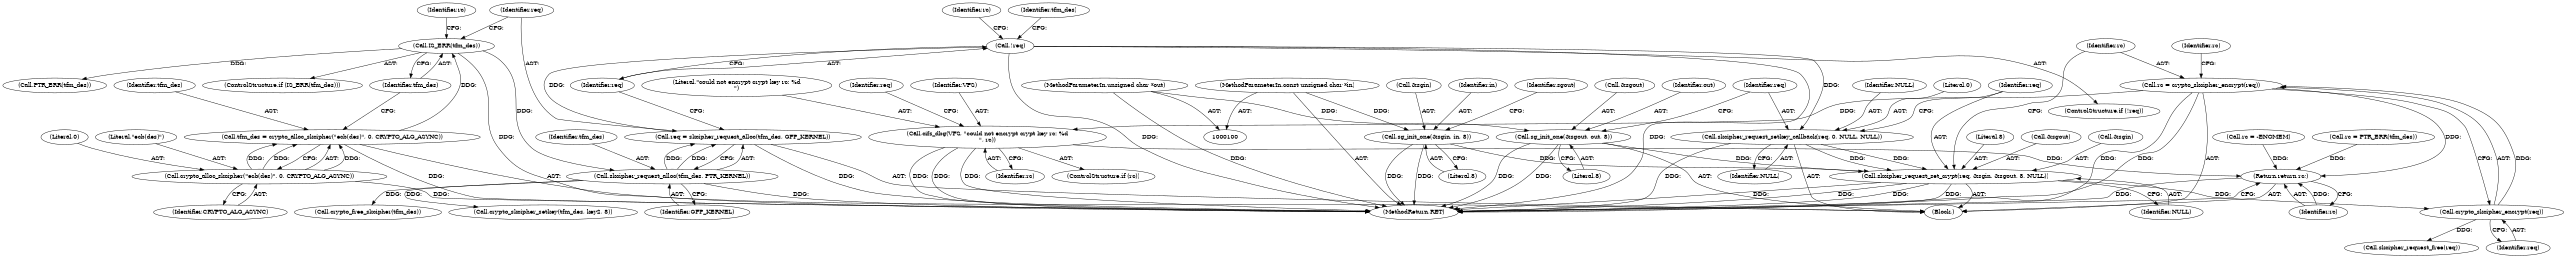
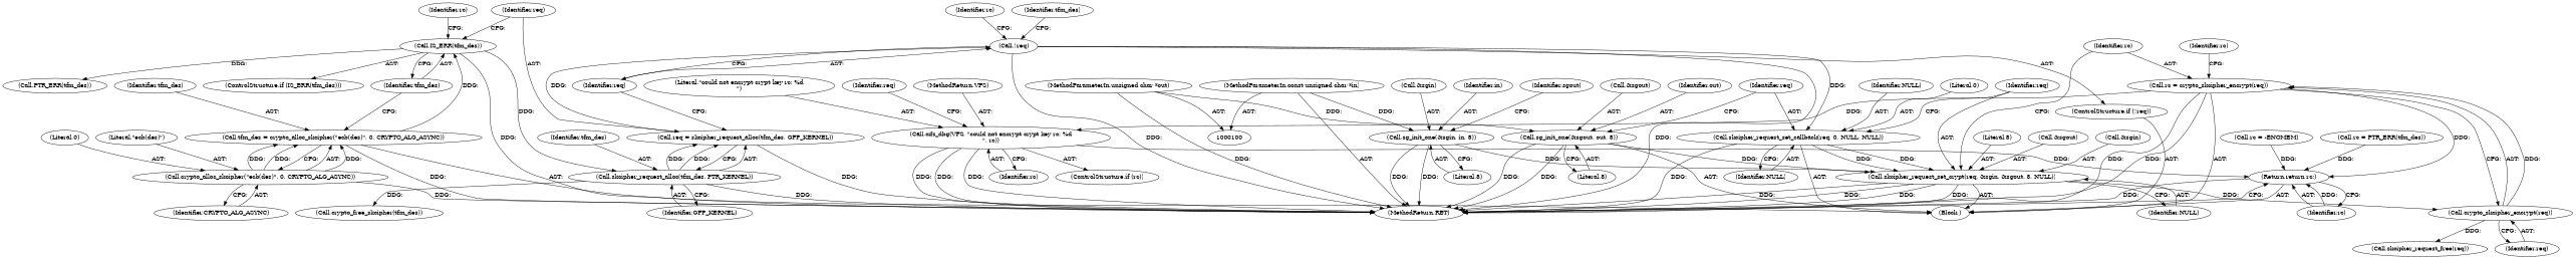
  digraph {
    n1 [label="(Call,rc = crypto_skcipher_encrypt(req))"]
    n2 [label="(Call,crypto_skcipher_encrypt(req))"]
    n3 [label="(Call,cifs_dbg(VFS, \"could not encrypt crypt key rc: %d\n\", rc))"]
    n4 [label="(Return,return rc;)"]
    n5 [label="(Block,)"]
    n6 [label="(MethodReturn,RET)"]
    n7 [label="(Call,skcipher_request_free(req))"]
    n8 [label="(Identifier,req)"]
    n9 [label="(ControlStructure,if (rc))"]
    n10 [label="(Identifier,rc)"]
    n11 [label="(Identifier,rc)"]
    n12 [label="(Call,skcipher_request_set_crypt(req, &sgin, &sgout, 8, NULL))"]
    n13 [label="(Identifier,NULL)"]
-   n14 [label="(Call,skcipher_request_setkey_callback(req, 0, NULL, NULL))"]
+   n14 [label="(Call,skcipher_request_set_callback(req, 0, NULL, NULL))"]
    n15 [label="(Identifier,NULL)"]
    n16 [label="(Call,!req)"]
    n17 [label="(Identifier,req)"]
    n18 [label="(ControlStructure,if (!req))"]
    n19 [label="(Call,req = skcipher_request_alloc(tfm_des, GFP_KERNEL))"]
    n20 [label="(Call,skcipher_request_alloc(tfm_des, PTR_KERNEL))"]
    n21 [label="(Identifier,GFP_KERNEL)"]
-   n22 [label="(Call,crypto_skcipher_setkey(tfm_des, key2, 8))"]
    n23 [label="(Call,crypto_free_skcipher(tfm_des))"]
    n24 [label="(Call,IS_ERR(tfm_des))"]
    n25 [label="(Identifier,tfm_des)"]
    n26 [label="(Call,PTR_ERR(tfm_des))"]
    n27 [label="(ControlStructure,if (IS_ERR(tfm_des)))"]
    n28 [label="(Call,tfm_des = crypto_alloc_skcipher(\"ecb(des)\", 0, CRYPTO_ALG_ASYNC))"]
    n29 [label="(Call,crypto_alloc_skcipher(\"ecb(des)\", 0, CRYPTO_ALG_ASYNC))"]
    n30 [label="(Identifier,CRYPTO_ALG_ASYNC)"]
    n31 [label="(Call,sg_init_one(&sgin, in, 8))"]
    n32 [label="(Literal,8)"]
    n33 [label="(MethodParameterIn,const unsigned char *in)"]
    1000100
    n35 [label="(Call,sg_init_one(&sgout, out, 8))"]
    n36 [label="(Literal,8)"]
    n37 [label="(MethodParameterIn,unsigned char *out)"]
    n38 [label="(Call,&sgin)"]
    n39 [label="(Call,rc = -ENOMEM)"]
    n40 [label="(Identifier,rc)"]
    n41 [label="(Literal,\"ecb(des)\")"]
-   n42 [label="(Identifier,VFS)"]
+   n42 [label="(MethodReturn,VFS)"]
    n43 [label="(Identifier,in)"]
    n44 [label="(Identifier,tfm_des)"]
    n45 [label="(Literal,0)"]
    n46 [label="(Call,&sgin)"]
    n47 [label="(Identifier,out)"]
    n48 [label="(Identifier,tfm_des)"]
    n49 [label="(Identifier,rc)"]
    n50 [label="(Identifier,tfm_des)"]
    n51 [label="(Identifier,req)"]
    n52 [label="(Call,rc = PTR_ERR(tfm_des))"]
    n53 [label="(Identifier,sgout)"]
    n54 [label="(Identifier,req)"]
    n55 [label="(Literal,8)"]
    n56 [label="(Literal,0)"]
    n57 [label="(Identifier,req)"]
    n58 [label="(Literal,\"could not encrypt crypt key rc: %d\n\")"]
    n59 [label="(Identifier,req)"]
    n60 [label="(Identifier,rc)"]
    n61 [label="(Identifier,NULL)"]
    n62 [label="(Call,&sgout)"]
    n63 [label="(Identifier,rc)"]
    n64 [label="(Call,&sgout)"]
    n1 -> n2 [label="CFG: "]
    n1 -> n3 [label="DDG: "]
    n1 -> n4 [label="DDG: "]
    n1 -> n5 [label="AST: "]
    n1 -> n6 [label="DDG: "]
    n1 -> n6 [label="DDG: "]
    n2 -> n1 [label="AST: "]
    n2 -> n1 [label="DDG: "]
    n2 -> n7 [label="DDG: "]
    n2 -> n8 [label="CFG: "]
    n3 -> n4 [label="DDG: "]
    n3 -> n6 [label="DDG: "]
    n3 -> n6 [label="DDG: "]
    n3 -> n6 [label="DDG: "]
    n3 -> n9 [label="AST: "]
    n3 -> n10 [label="CFG: "]
    n4 -> n5 [label="AST: "]
    n4 -> n6 [label="DDG: "]
    n4 -> n11 [label="CFG: "]
    n6 -> n4 [label="CFG: "]
    n8 -> n2 [label="AST: "]
    n10 -> n3 [label="AST: "]
    n11 -> n4 [label="AST: "]
    n11 -> n4 [label="DDG: "]
    n12 -> n2 [label="DDG: "]
    n12 -> n5 [label="AST: "]
    n12 -> n6 [label="DDG: "]
    n12 -> n6 [label="DDG: "]
    n12 -> n6 [label="DDG: "]
    n12 -> n6 [label="DDG: "]
    n12 -> n13 [label="CFG: "]
    n13 -> n12 [label="AST: "]
    n14 -> n5 [label="AST: "]
    n14 -> n6 [label="DDG: "]
    n14 -> n12 [label="DDG: "]
    n14 -> n12 [label="DDG: "]
    n14 -> n15 [label="CFG: "]
    n15 -> n14 [label="AST: "]
    n16 -> n6 [label="DDG: "]
    n16 -> n6 [label="DDG: "]
    n16 -> n14 [label="DDG: "]
    n16 -> n17 [label="CFG: "]
    n16 -> n18 [label="AST: "]
    n17 -> n16 [label="AST: "]
    n17 -> n19 [label="CFG: "]
-   n19 -> n5 [label="AST: "]
+   n18 -> n5 [label="AST: "]
    n19 -> n6 [label="DDG: "]
    n19 -> n16 [label="DDG: "]
    n19 -> n20 [label="CFG: "]
    n20 -> n6 [label="DDG: "]
    n20 -> n19 [label="AST: "]
    n20 -> n19 [label="DDG: "]
    n20 -> n19 [label="DDG: "]
    n20 -> n21 [label="CFG: "]
-   n20 -> n22 [label="DDG: "]
    n20 -> n23 [label="DDG: "]
    n21 -> n20 [label="AST: "]
    n24 -> n6 [label="DDG: "]
    n24 -> n20 [label="DDG: "]
    n24 -> n25 [label="CFG: "]
    n24 -> n26 [label="DDG: "]
    n24 -> n27 [label="AST: "]
    n25 -> n24 [label="AST: "]
    n25 -> n28 [label="CFG: "]
    n28 -> n5 [label="AST: "]
    n28 -> n6 [label="DDG: "]
    n28 -> n24 [label="DDG: "]
    n28 -> n29 [label="CFG: "]
    n29 -> n6 [label="DDG: "]
    n29 -> n28 [label="AST: "]
    n29 -> n28 [label="DDG: "]
    n29 -> n28 [label="DDG: "]
    n29 -> n28 [label="DDG: "]
    n29 -> n30 [label="CFG: "]
    n30 -> n29 [label="AST: "]
    n31 -> n6 [label="DDG: "]
    n31 -> n6 [label="DDG: "]
    n31 -> n12 [label="DDG: "]
    n31 -> n32 [label="CFG: "]
    n32 -> n31 [label="AST: "]
    n33 -> n6 [label="AST: "]
    n33 -> n31 [label="DDG: "]
    n33 -> 1000100 [label="AST: "]
    n35 -> n5 [label="AST: "]
    n35 -> n6 [label="DDG: "]
    n35 -> n6 [label="DDG: "]
    n35 -> n12 [label="DDG: "]
    n35 -> n36 [label="CFG: "]
    n36 -> n35 [label="AST: "]
    n37 -> n6 [label="DDG: "]
    n37 -> 1000100 [label="AST: "]
    n37 -> n35 [label="DDG: "]
    n38 -> n31 [label="AST: "]
    n39 -> n4 [label="DDG: "]
    n40 -> n16 [label="CFG: "]
    n41 -> n29 [label="AST: "]
    n42 -> n3 [label="AST: "]
    n43 -> n31 [label="AST: "]
    n44 -> n28 [label="AST: "]
    n45 -> n29 [label="AST: "]
    n46 -> n12 [label="AST: "]
    n47 -> n35 [label="AST: "]
    n48 -> n20 [label="AST: "]
    n49 -> n1 [label="AST: "]
    n49 -> n12 [label="CFG: "]
    n50 -> n16 [label="CFG: "]
    n51 -> n14 [label="AST: "]
    n51 -> n35 [label="CFG: "]
    n52 -> n4 [label="DDG: "]
    n53 -> n31 [label="CFG: "]
    n54 -> n12 [label="AST: "]
    n54 -> n14 [label="CFG: "]
    n55 -> n12 [label="AST: "]
    n56 -> n14 [label="AST: "]
    n57 -> n19 [label="AST: "]
    n57 -> n24 [label="CFG: "]
    n58 -> n3 [label="AST: "]
    n59 -> n3 [label="CFG: "]
    n60 -> n24 [label="CFG: "]
    n61 -> n14 [label="AST: "]
    n62 -> n35 [label="AST: "]
    n63 -> n1 [label="CFG: "]
    n64 -> n12 [label="AST: "]
  }
